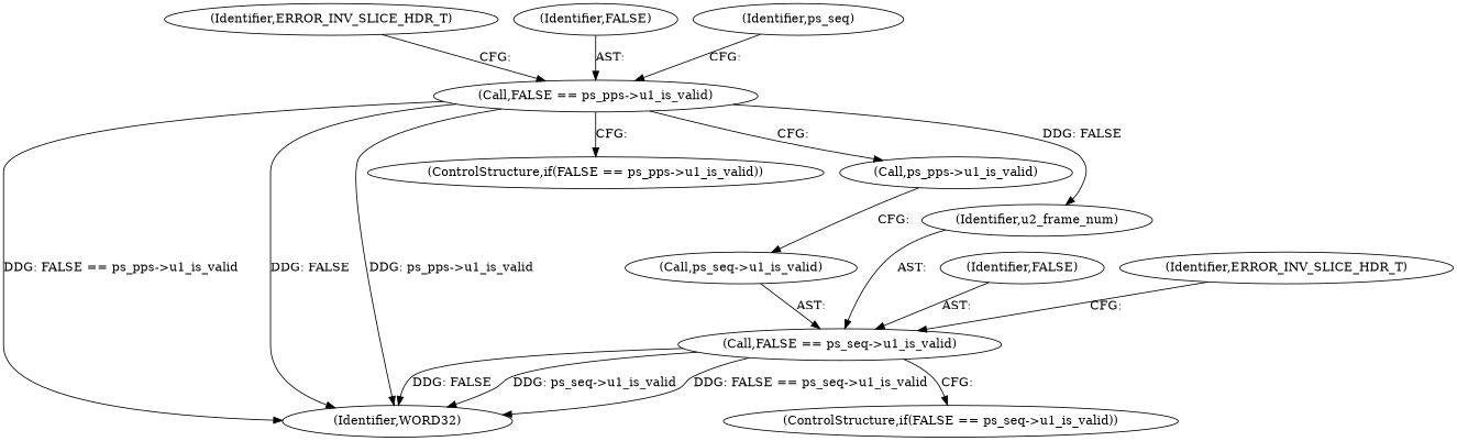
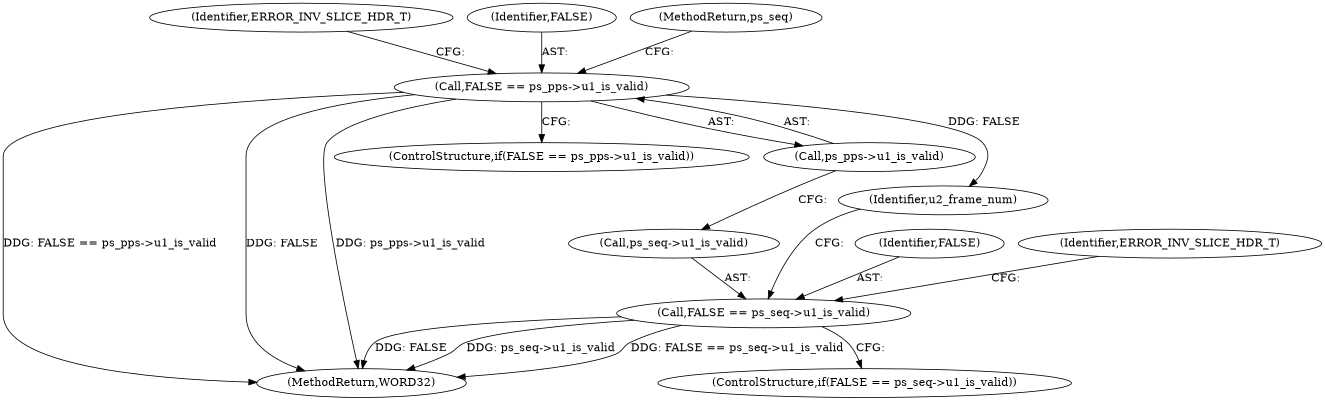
  digraph {
    n1 [label="(Call,FALSE == ps_seq->u1_is_valid)"]
-   n2 [label="(Identifier,WORD32)"]
+   n2 [label="(MethodReturn,WORD32)"]
    n3 [label="(ControlStructure,if(FALSE == ps_seq->u1_is_valid))"]
    n4 [label="(Call,ps_seq->u1_is_valid)"]
    n5 [label="(Call,FALSE == ps_pps->u1_is_valid)"]
    n6 [label="(ControlStructure,if(FALSE == ps_pps->u1_is_valid))"]
    n7 [label="(Call,ps_pps->u1_is_valid)"]
    n8 [label="(Identifier,u2_frame_num)"]
    n9 [label="(Identifier,ERROR_INV_SLICE_HDR_T)"]
    n10 [label="(Identifier,FALSE)"]
    n11 [label="(Identifier,FALSE)"]
    n12 [label="(Identifier,ERROR_INV_SLICE_HDR_T)"]
-   n13 [label="(Identifier,ps_seq)"]
+   n13 [label="(MethodReturn,ps_seq)"]
    n1 -> n2 [label="DDG: FALSE"]
    n1 -> n2 [label="DDG: ps_seq->u1_is_valid"]
    n1 -> n2 [label="DDG: FALSE == ps_seq->u1_is_valid"]
    n1 -> n3 [label="CFG: "]
    n4 -> n1 [label="AST: "]
    n5 -> n2 [label="DDG: FALSE == ps_pps->u1_is_valid"]
    n5 -> n2 [label="DDG: FALSE"]
    n5 -> n2 [label="DDG: ps_pps->u1_is_valid"]
    n5 -> n6 [label="CFG: "]
-   n5 -> n7 [label="CFG: "]
+   n5 -> n7 [label="AST: "]
    n5 -> n8 [label="DDG: FALSE"]
    n7 -> n4 [label="CFG: "]
-   n8 -> n1 [label="AST: "]
+   n7 -> n5 [label="AST: "]
+   n8 -> n1 [label="CFG: "]
    n9 -> n5 [label="CFG: "]
    n10 -> n1 [label="AST: "]
    n11 -> n5 [label="AST: "]
    n12 -> n1 [label="CFG: "]
    n13 -> n5 [label="CFG: "]
  }
